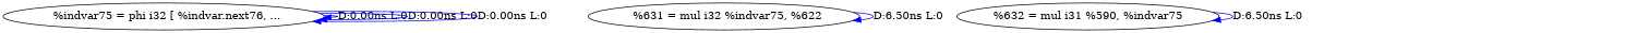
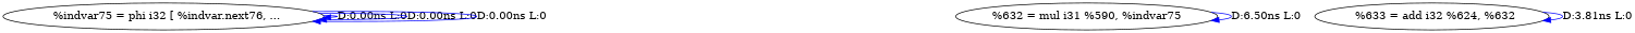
  digraph {
    edge [color=blue]
    n1 [label="  %indvar75 = phi i32 [ %indvar.next76, ..."]
-   n2 [label="  %631 = mul i32 %indvar75, %622"]
    n3 [label="%632 = mul i31 %590, %indvar75"]
+   n4 [label="  %633 = add i32 %624, %632"]
    n1 -> n1 [label="D:0.00ns L:0"]
    n1 -> n1 [label="D:0.00ns L:0"]
    n1 -> n1 [label="D:0.00ns L:0"]
-   n2 -> n2 [label="D:6.50ns L:0"]
    n3 -> n3 [label="D:6.50ns L:0"]
+   n4 -> n4 [label="D:3.81ns L:0"]
  }
